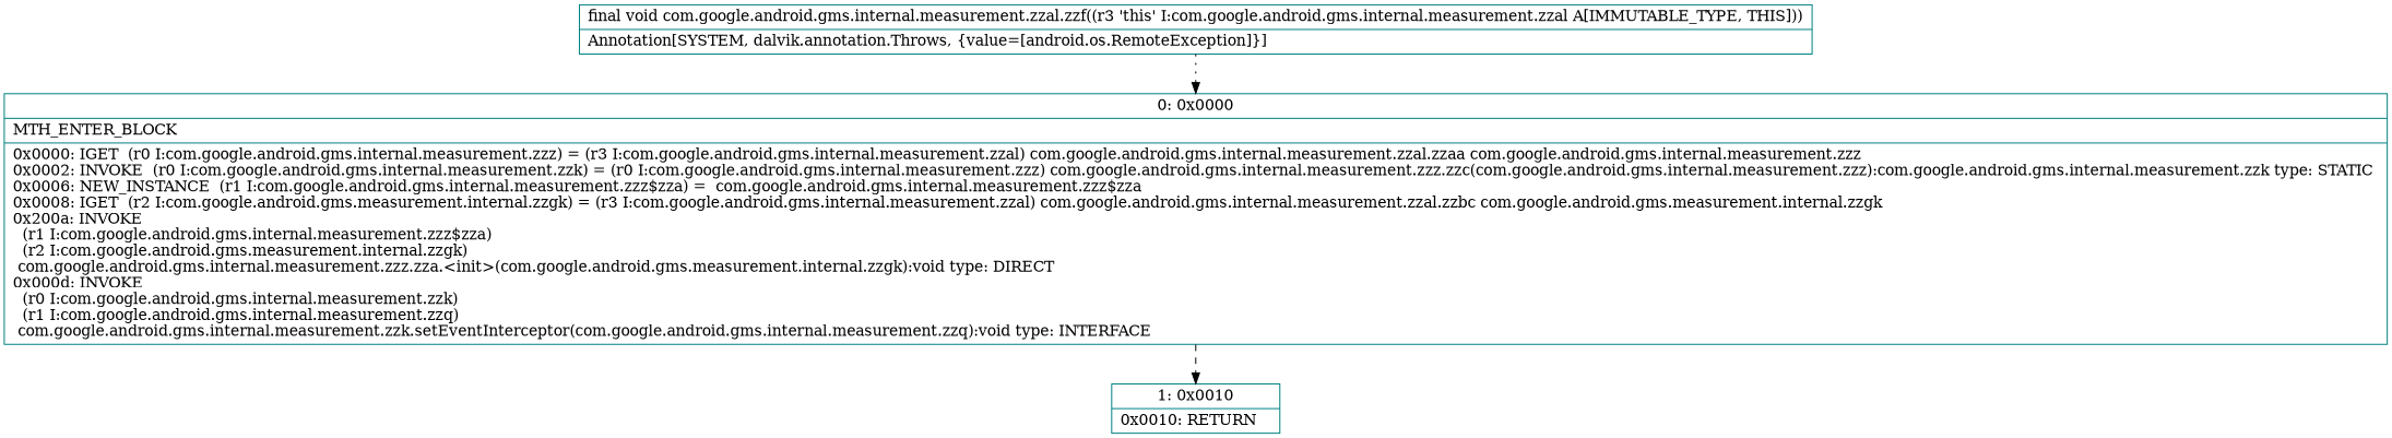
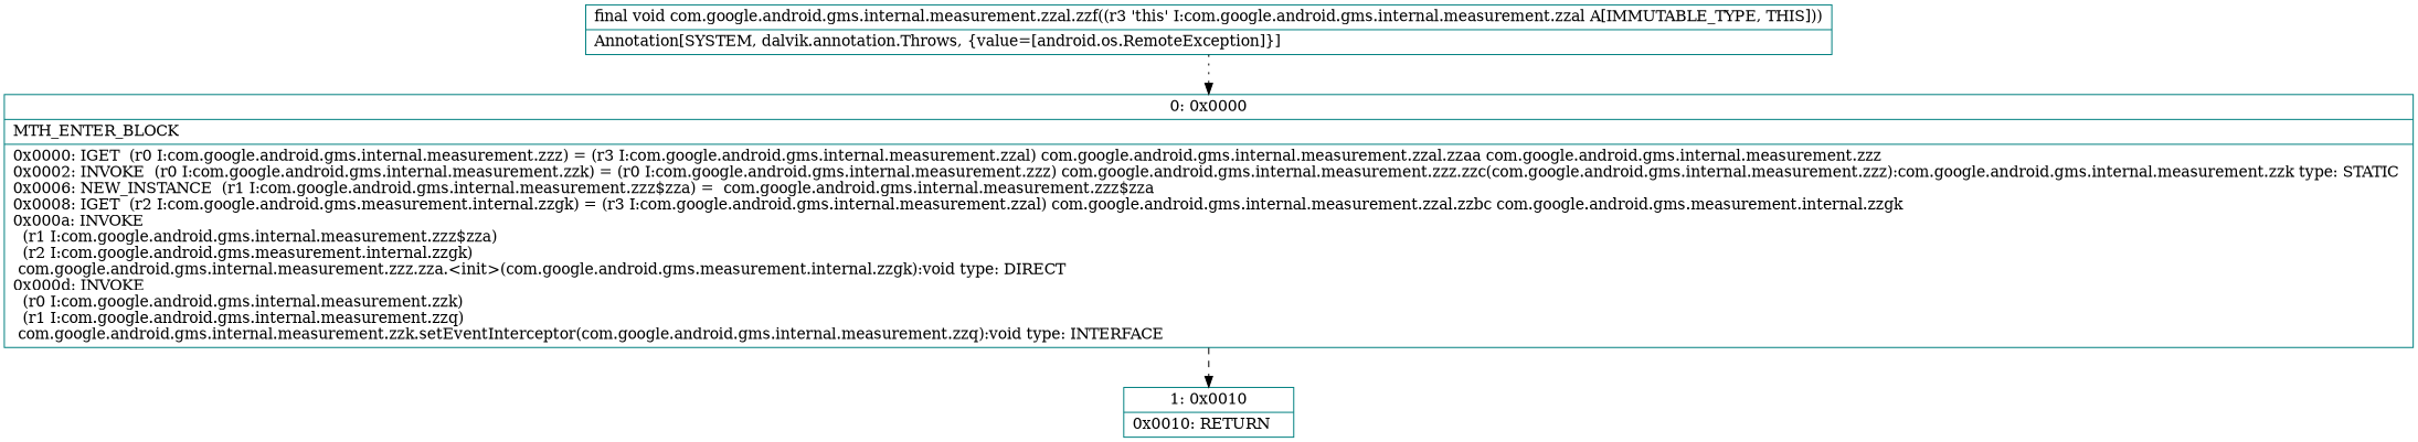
  digraph {
    node [shape=record color=teal]
-   n1 [label="{0\:\ 0x0000|MTH_ENTER_BLOCK\l|0x0000: IGET  (r0 I:com.google.android.gms.internal.measurement.zzz) = (r3 I:com.google.android.gms.internal.measurement.zzal) com.google.android.gms.internal.measurement.zzal.zzaa com.google.android.gms.internal.measurement.zzz \l0x0002: INVOKE  (r0 I:com.google.android.gms.internal.measurement.zzk) = (r0 I:com.google.android.gms.internal.measurement.zzz) com.google.android.gms.internal.measurement.zzz.zzc(com.google.android.gms.internal.measurement.zzz):com.google.android.gms.internal.measurement.zzk type: STATIC \l0x0006: NEW_INSTANCE  (r1 I:com.google.android.gms.internal.measurement.zzz$zza) =  com.google.android.gms.internal.measurement.zzz$zza \l0x0008: IGET  (r2 I:com.google.android.gms.measurement.internal.zzgk) = (r3 I:com.google.android.gms.internal.measurement.zzal) com.google.android.gms.internal.measurement.zzal.zzbc com.google.android.gms.measurement.internal.zzgk \l0x200a: INVOKE  \l  (r1 I:com.google.android.gms.internal.measurement.zzz$zza)\l  (r2 I:com.google.android.gms.measurement.internal.zzgk)\l com.google.android.gms.internal.measurement.zzz.zza.\<init\>(com.google.android.gms.measurement.internal.zzgk):void type: DIRECT \l0x000d: INVOKE  \l  (r0 I:com.google.android.gms.internal.measurement.zzk)\l  (r1 I:com.google.android.gms.internal.measurement.zzq)\l com.google.android.gms.internal.measurement.zzk.setEventInterceptor(com.google.android.gms.internal.measurement.zzq):void type: INTERFACE \l}"]
+   n1 [label="{0\:\ 0x0000|MTH_ENTER_BLOCK\l|0x0000: IGET  (r0 I:com.google.android.gms.internal.measurement.zzz) = (r3 I:com.google.android.gms.internal.measurement.zzal) com.google.android.gms.internal.measurement.zzal.zzaa com.google.android.gms.internal.measurement.zzz \l0x0002: INVOKE  (r0 I:com.google.android.gms.internal.measurement.zzk) = (r0 I:com.google.android.gms.internal.measurement.zzz) com.google.android.gms.internal.measurement.zzz.zzc(com.google.android.gms.internal.measurement.zzz):com.google.android.gms.internal.measurement.zzk type: STATIC \l0x0006: NEW_INSTANCE  (r1 I:com.google.android.gms.internal.measurement.zzz$zza) =  com.google.android.gms.internal.measurement.zzz$zza \l0x0008: IGET  (r2 I:com.google.android.gms.measurement.internal.zzgk) = (r3 I:com.google.android.gms.internal.measurement.zzal) com.google.android.gms.internal.measurement.zzal.zzbc com.google.android.gms.measurement.internal.zzgk \l0x000a: INVOKE  \l  (r1 I:com.google.android.gms.internal.measurement.zzz$zza)\l  (r2 I:com.google.android.gms.measurement.internal.zzgk)\l com.google.android.gms.internal.measurement.zzz.zza.\<init\>(com.google.android.gms.measurement.internal.zzgk):void type: DIRECT \l0x000d: INVOKE  \l  (r0 I:com.google.android.gms.internal.measurement.zzk)\l  (r1 I:com.google.android.gms.internal.measurement.zzq)\l com.google.android.gms.internal.measurement.zzk.setEventInterceptor(com.google.android.gms.internal.measurement.zzq):void type: INTERFACE \l}"]
    n2 [label="{1\:\ 0x0010|0x0010: RETURN   \l}"]
    n3 [label="{final void com.google.android.gms.internal.measurement.zzal.zzf((r3 'this' I:com.google.android.gms.internal.measurement.zzal A[IMMUTABLE_TYPE, THIS]))  | Annotation[SYSTEM, dalvik.annotation.Throws, \{value=[android.os.RemoteException]\}]\l}"]
    n1 -> n2 [style=dashed]
    n3 -> n1 [style=dotted]
  }
